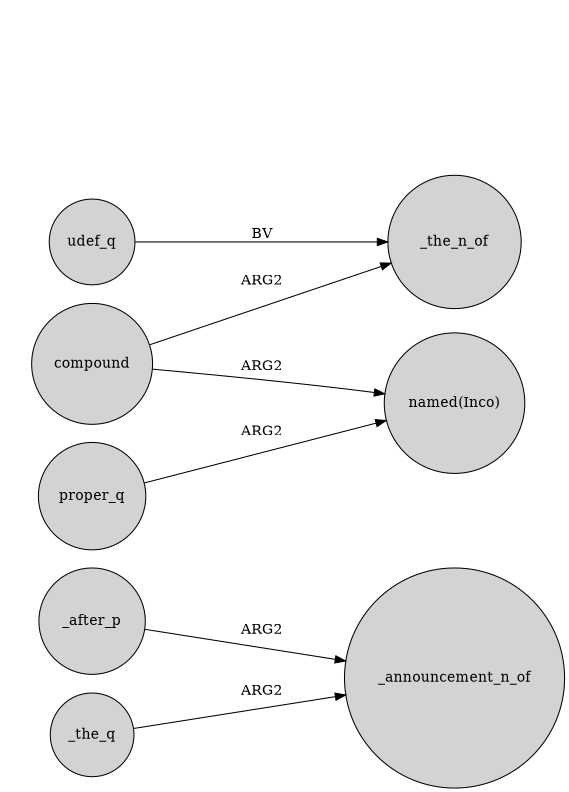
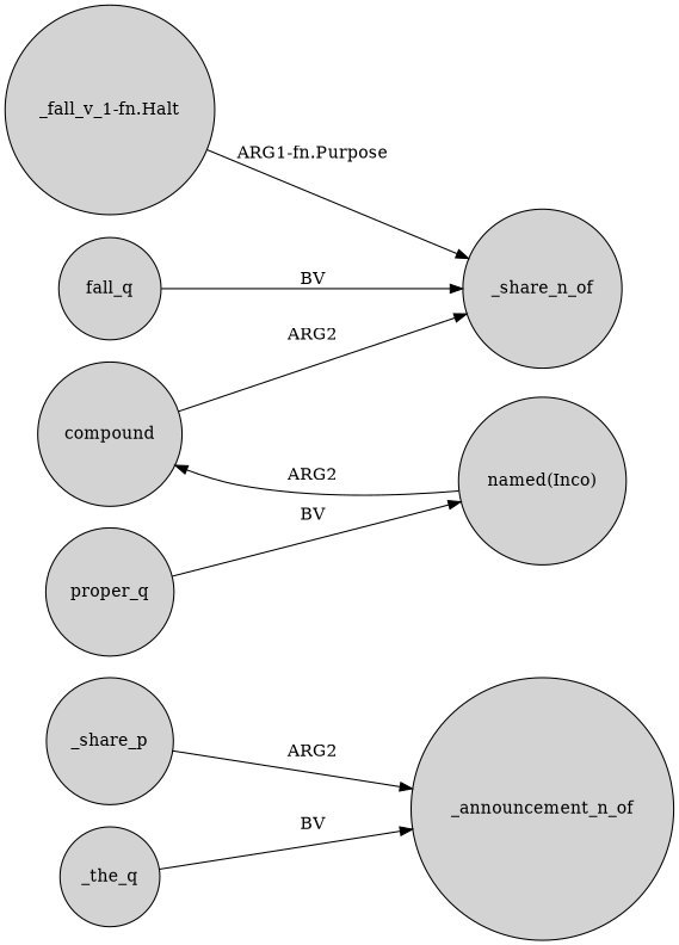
  digraph {
    rankdir=LR
    node [shape=circle style=filled]
-   _after_p
+   _after_p [label=_share_p]
    _announcement_n_of
-   _share_n_of [label=_the_n_of]
-   udef_q
+   "_fall_v_1-fn.Halt"
+   _share_n_of
+   udef_q [label=fall_q]
    _the_q
    proper_q
    "named(Inco)"
    compound
    _after_p -> _announcement_n_of [label=ARG2]
+   "_fall_v_1-fn.Halt" -> _share_n_of [label="ARG1-fn.Purpose"]
    udef_q -> _share_n_of [label=BV]
-   _the_q -> _announcement_n_of [label=ARG2]
-   proper_q -> "named(Inco)" [label=ARG2]
+   _the_q -> _announcement_n_of [label=BV]
+   proper_q -> "named(Inco)" [label=BV]
    compound -> _share_n_of [label=ARG2]
-   compound -> "named(Inco)" [label=ARG2]
+   "named(Inco)" -> compound [label=ARG2]
  }
